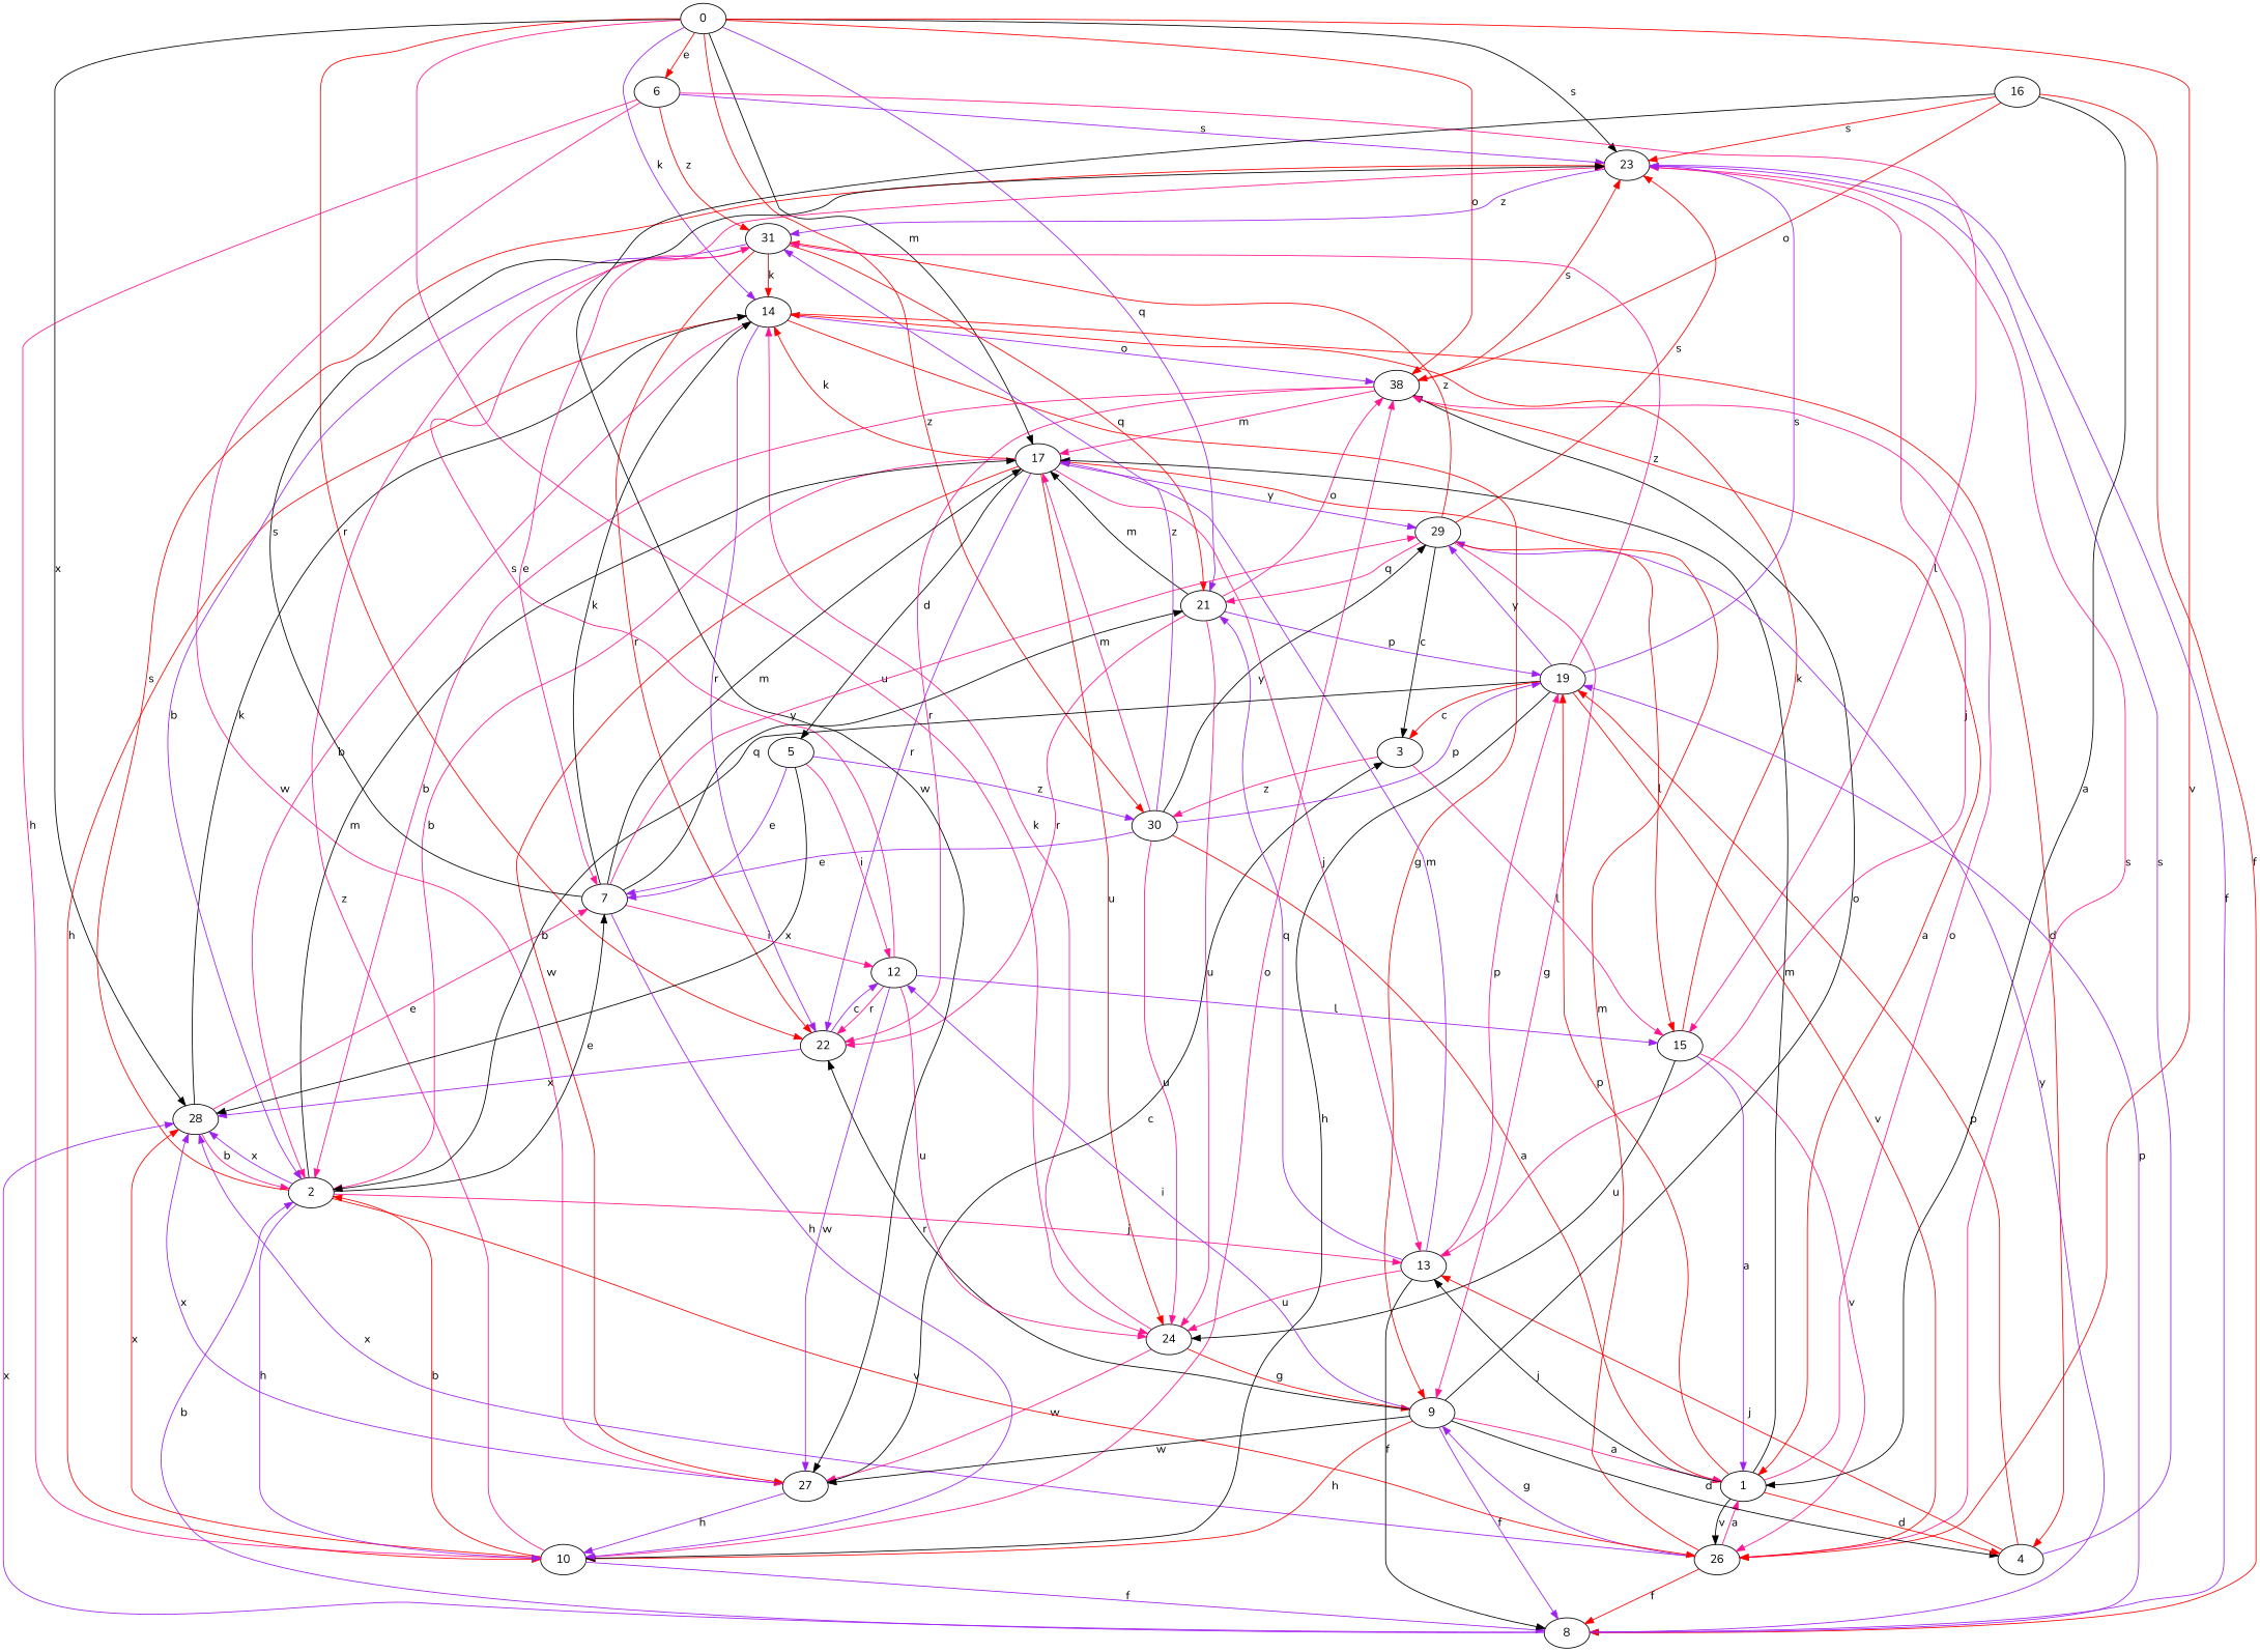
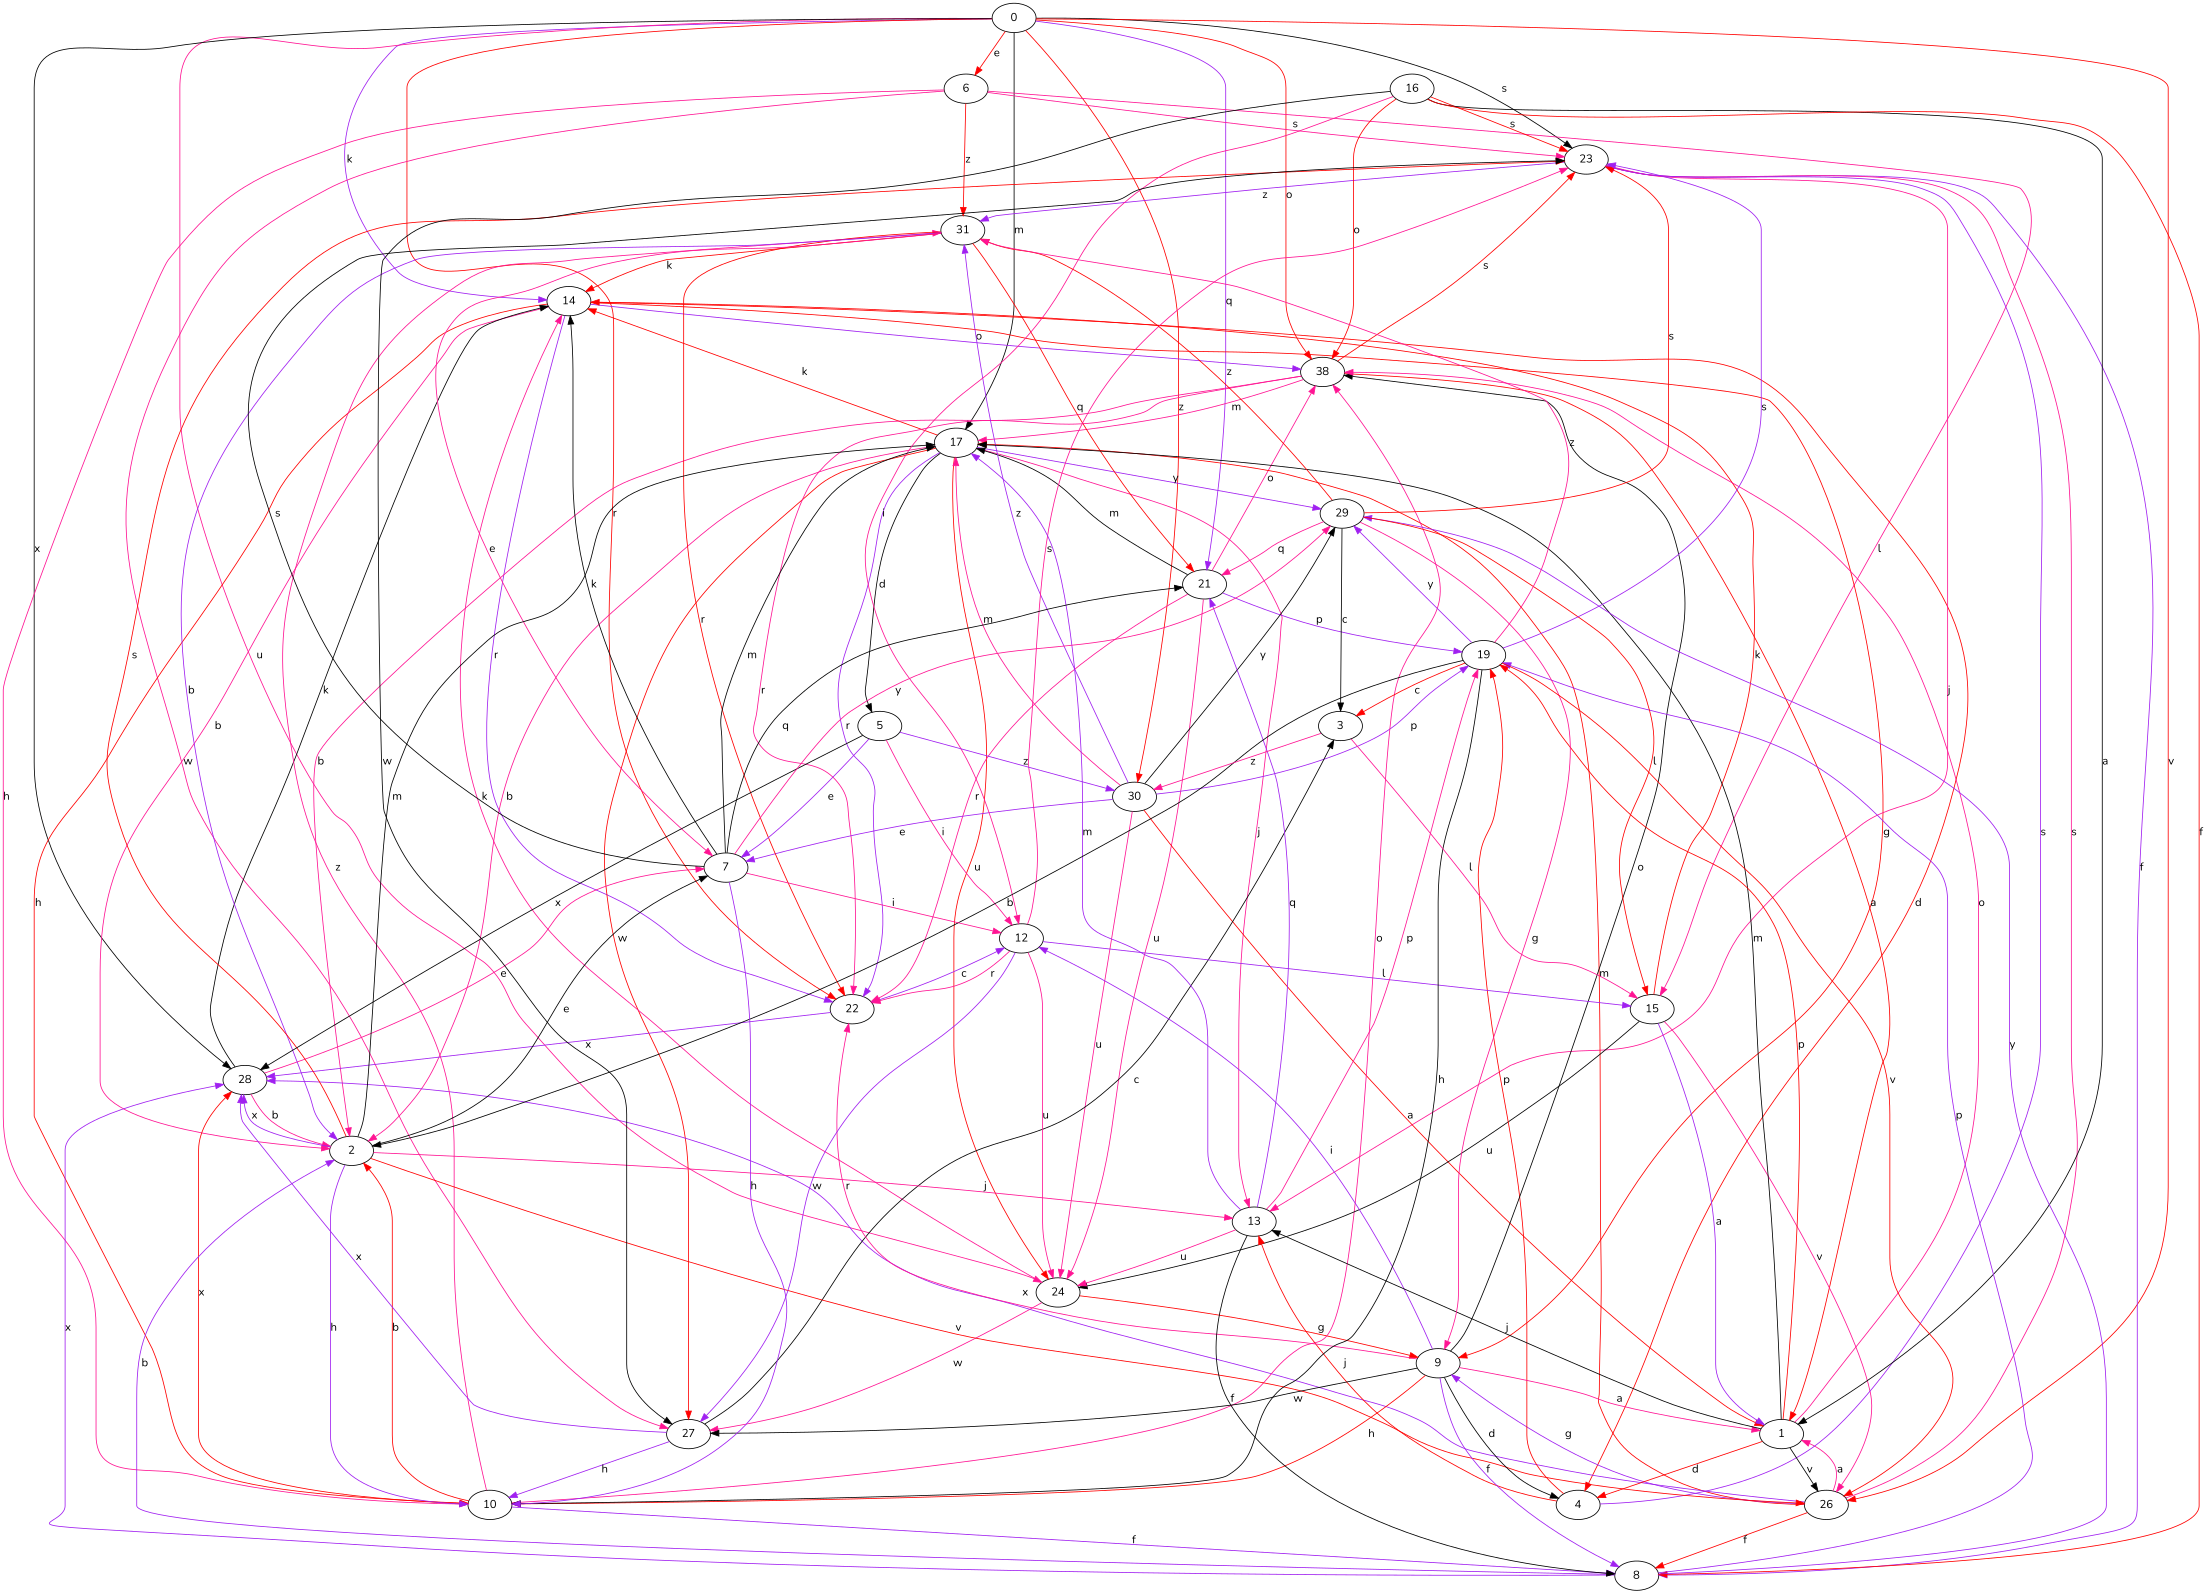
  strict digraph {
    fontname=Nunito
    node [fontname=Nunito]
    edge [color=deeppink fontname=Nunito]
    0
    6
    14
    17
    n5 [label=38]
    21
    22
    23
    24
    26
    28
    30
    10
    15
    27
    31
    4
    2
    9
    16
    1
    12
    8
    13
    5
    29
    19
    7
    3
    0 -> 6 [color=red label=e]
    0 -> 14 [color=purple label=k]
    0 -> 17 [color=black label=m]
    0 -> n5 [color=red label=o]
    0 -> 21 [color=purple label=q]
    0 -> 22 [color=red label=r]
    0 -> 23 [color=black label=s]
    0 -> 24 [label=u]
    0 -> 26 [color=red label=v]
    0 -> 28 [color=black label=x]
    0 -> 30 [color=red label=z]
-   6 -> 23 [color=purple label=s]
+   6 -> 23 [label=s]
    6 -> 10 [label=h]
    6 -> 15 [label=l]
    6 -> 27 [label=w]
    6 -> 31 [color=red label=z]
    14 -> n5 [color=purple label=o]
    14 -> 22 [color=purple label=r]
    14 -> 10 [color=red label=h]
    14 -> 4 [color=red label=d]
    14 -> 2 [label=b]
    14 -> 9 [color=red label=g]
    17 -> 14 [color=red label=k]
    17 -> 22 [color=purple label=r]
    17 -> 24 [color=red label=u]
    17 -> 27 [color=red label=w]
    17 -> 2 [label=b]
    17 -> 13 [label=j]
    17 -> 5 [color=black label=d]
    17 -> 29 [color=purple label=y]
    n5 -> 17 [label=m]
    n5 -> 22 [label=r]
    n5 -> 23 [color=red label=s]
    n5 -> 2 [label=b]
    n5 -> 1 [color=red label=a]
    21 -> 17 [color=black label=m]
    21 -> n5 [label=o]
    21 -> 22 [label=r]
    21 -> 24 [label=u]
    21 -> 19 [color=purple label=p]
    22 -> 28 [color=purple label=x]
    22 -> 12 [color=purple label=c]
    23 -> 31 [color=purple label=z]
    23 -> 8 [color=purple label=f]
    23 -> 13 [label=j]
    24 -> 14 [label=k]
    24 -> 27 [label=w]
    24 -> 9 [color=red label=g]
    26 -> 17 [color=red label=m]
    26 -> 23 [label=s]
    26 -> 28 [color=purple label=x]
    26 -> 9 [color=purple label=g]
    26 -> 1 [label=a]
    26 -> 8 [color=red label=f]
    28 -> 14 [color=black label=k]
    28 -> 2 [label=b]
    28 -> 7 [label=e]
    30 -> 17 [label=m]
    30 -> 24 [label=u]
    30 -> 31 [color=purple label=z]
    30 -> 1 [color=red label=a]
    30 -> 29 [color=black label=y]
    30 -> 19 [color=purple label=p]
    30 -> 7 [color=purple label=e]
    10 -> n5 [label=o]
    10 -> 28 [color=red label=x]
    10 -> 31 [label=z]
    10 -> 2 [color=red label=b]
    10 -> 8 [color=purple label=f]
    15 -> 14 [color=red label=k]
    15 -> 24 [color=black label=u]
    15 -> 26 [label=v]
    15 -> 1 [color=purple label=a]
    27 -> 28 [color=purple label=x]
    27 -> 10 [color=purple label=h]
    27 -> 3 [color=black label=c]
    31 -> 14 [color=red label=k]
    31 -> 21 [color=red label=q]
    31 -> 22 [color=red label=r]
    31 -> 2 [color=purple label=b]
    31 -> 7 [label=e]
    4 -> 23 [color=purple label=s]
    4 -> 13 [color=red label=j]
    4 -> 19 [color=red label=p]
    2 -> 17 [color=black label=m]
    2 -> 23 [color=red label=s]
    2 -> 26 [color=red label=v]
    2 -> 28 [color=purple label=x]
    2 -> 10 [color=purple label=h]
    2 -> 13 [label=j]
    2 -> 7 [color=black label=e]
    9 -> n5 [color=black label=o]
-   9 -> 22 [color=black label=r]
+   9 -> 22 [label=r]
    9 -> 10 [color=red label=h]
    9 -> 27 [color=black label=w]
    9 -> 4 [color=black label=d]
    9 -> 1 [label=a]
    9 -> 12 [color=purple label=i]
    9 -> 8 [color=purple label=f]
    16 -> n5 [color=red label=o]
    16 -> 23 [color=red label=s]
    16 -> 27 [color=black label=w]
    16 -> 1 [color=black label=a]
+   16 -> 12 [label=i]
    16 -> 8 [color=red label=f]
    1 -> 17 [color=black label=m]
    1 -> n5 [label=o]
    1 -> 26 [color=black label=v]
    1 -> 4 [color=red label=d]
    1 -> 13 [color=black label=j]
    1 -> 19 [color=red label=p]
    12 -> 22 [label=r]
    12 -> 23 [label=s]
    12 -> 24 [label=u]
    12 -> 15 [color=purple label=l]
    12 -> 27 [color=purple label=w]
    8 -> 28 [color=purple label=x]
    8 -> 2 [color=purple label=b]
    8 -> 29 [color=purple label=y]
    8 -> 19 [color=purple label=p]
    13 -> 17 [color=purple label=m]
    13 -> 21 [color=purple label=q]
    13 -> 24 [label=u]
    13 -> 8 [color=black label=f]
    13 -> 19 [label=p]
    5 -> 28 [color=black label=x]
    5 -> 30 [color=purple label=z]
    5 -> 12 [label=i]
    5 -> 7 [color=purple label=e]
    29 -> 21 [label=q]
    29 -> 23 [color=red label=s]
    29 -> 15 [color=red label=l]
    29 -> 31 [color=red label=z]
    29 -> 9 [label=g]
    29 -> 3 [color=black label=c]
    19 -> 23 [color=purple label=s]
    19 -> 26 [color=red label=v]
    19 -> 10 [color=black label=h]
    19 -> 31 [label=z]
    19 -> 2 [color=black label=b]
    19 -> 29 [color=purple label=y]
    19 -> 3 [color=red label=c]
    7 -> 14 [color=black label=k]
    7 -> 17 [color=black label=m]
    7 -> 21 [color=black label=q]
    7 -> 23 [color=black label=s]
    7 -> 10 [color=purple label=h]
    7 -> 12 [label=i]
    7 -> 29 [label=y]
    3 -> 30 [label=z]
    3 -> 15 [label=l]
  }
